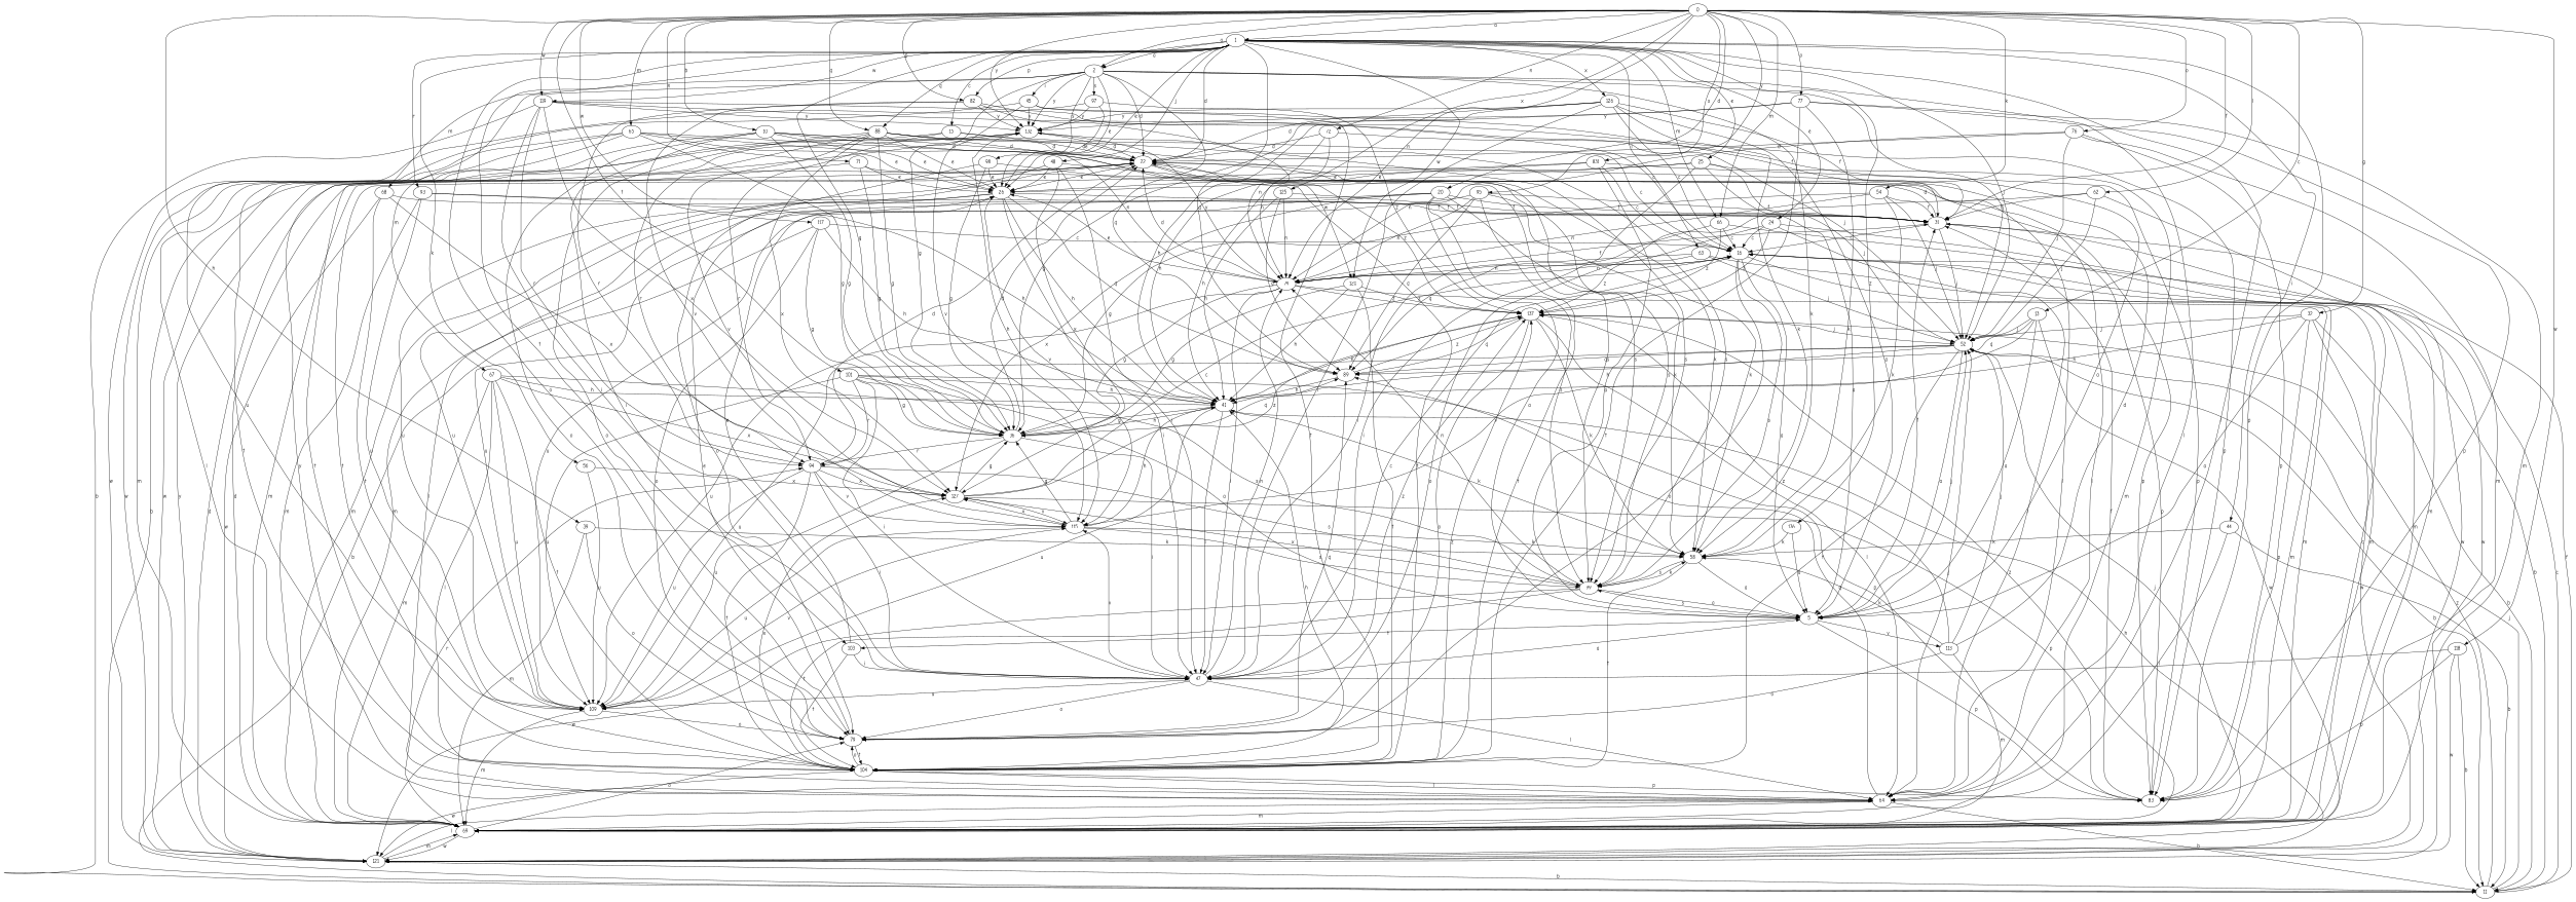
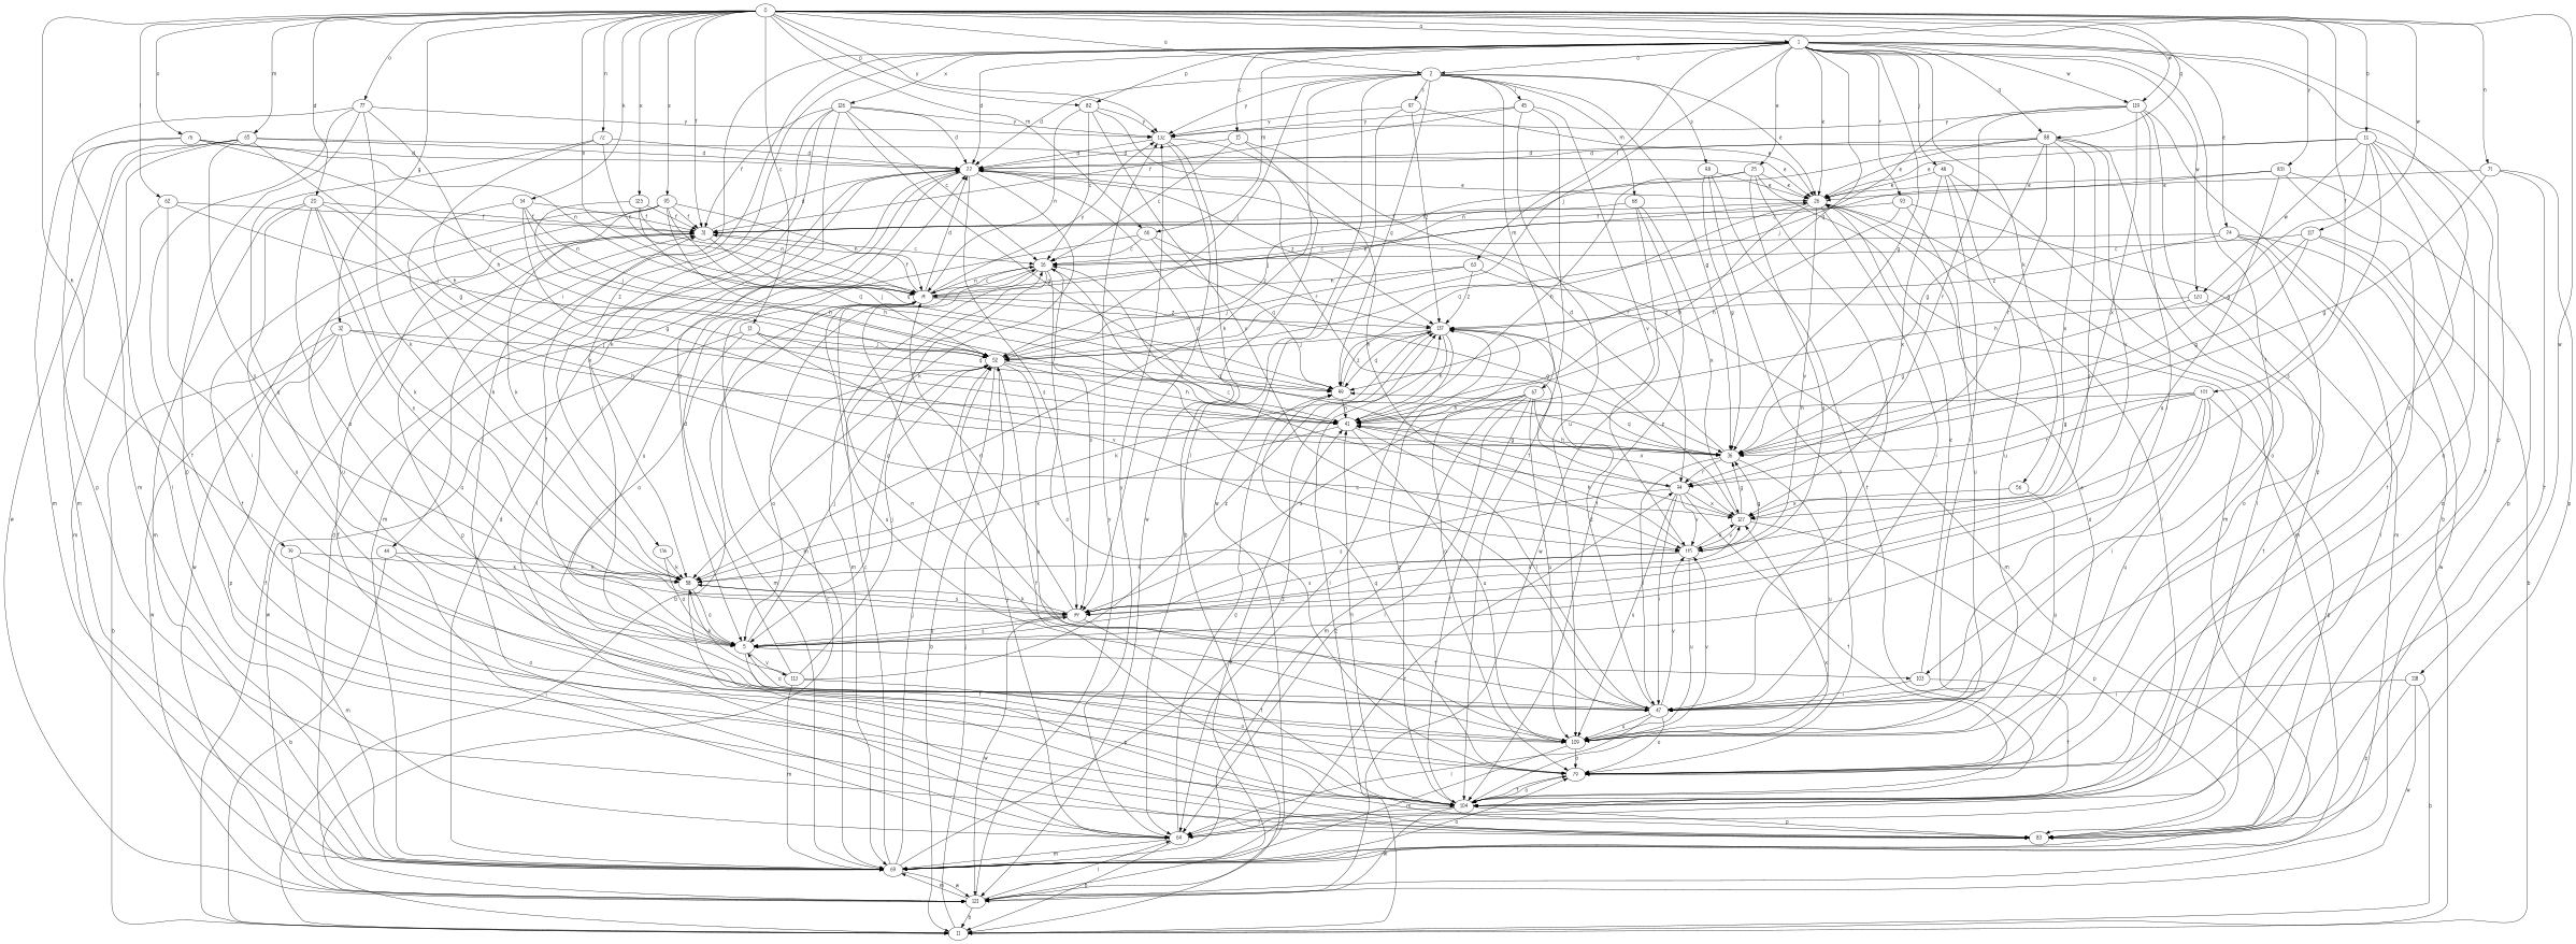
  strict digraph {
    fontname="Comic Neue"
    node [fontname="Comic Neue"]
    edge [fontname="Comic Neue"]
    0
    1
    2
    10
    13
    20
    31
    32
    39
    54
    62
    65
    66
    71
    72
    74
    76
    77
    82
    88
    95
    101
    117
    118
    119
    125
    n27 [label=831]
    132
    15
    22
    24
    25
    26
    36
    44
    48
    52
    56
    63
    64
    79
    83
    89
    93
    103
    120
    126
    136
    45
    58
    67
    68
    97
    98
    99
    47
    104
    5
    115
    121
    69
    109
    127
    16
    11
    41
    137
    94
    113
    0 -> 1 [label=a]
    0 -> 2 [label=a]
    0 -> 10 [label=b]
    0 -> 13 [label=c]
    0 -> 20 [label=d]
    0 -> 31 [label=f]
    0 -> 32 [label=g]
    0 -> 39 [label=h]
    0 -> 54 [label=k]
    0 -> 62 [label=l]
    0 -> 65 [label=m]
    0 -> 66 [label=m]
    0 -> 71 [label=n]
    0 -> 72 [label=n]
    0 -> 74 [label=n]
    0 -> 76 [label=o]
    0 -> 77 [label=o]
    0 -> 82 [label=p]
    0 -> 88 [label=q]
    0 -> 95 [label=s]
    0 -> 101 [label=t]
    0 -> 117 [label=w]
    0 -> 118 [label=w]
    0 -> 119 [label=w]
    0 -> 125 [label=x]
    0 -> n27 [label=y]
    0 -> 132 [label=y]
    1 -> 2 [label=a]
    1 -> 66 [label=m]
    1 -> 82 [label=p]
    1 -> 88 [label=q]
    1 -> 119 [label=w]
    1 -> 15 [label=c]
    1 -> 22 [label=d]
    1 -> 24 [label=e]
    1 -> 25 [label=e]
    1 -> 26 [label=e]
    1 -> 36 [label=g]
    1 -> 44 [label=i]
    1 -> 48 [label=j]
    1 -> 52 [label=j]
    1 -> 56 [label=k]
    1 -> 63 [label=l]
    1 -> 64 [label=l]
    1 -> 79 [label=o]
    1 -> 83 [label=p]
    1 -> 89 [label=q]
    1 -> 93 [label=r]
    1 -> 103 [label=t]
    1 -> 120 [label=w]
    1 -> 126 [label=x]
    1 -> 136 [label=z]
    2 -> 132 [label=y]
    2 -> 22 [label=d]
    2 -> 26 [label=e]
    2 -> 36 [label=g]
    2 -> 52 [label=j]
    2 -> 64 [label=l]
    2 -> 89 [label=q]
    2 -> 45 [label=i]
    2 -> 58 [label=k]
    2 -> 67 [label=m]
    2 -> 68 [label=m]
    2 -> 97 [label=s]
    2 -> 98 [label=s]
    10 -> 22 [label=d]
    10 -> 26 [label=e]
    10 -> 36 [label=g]
    10 -> 79 [label=o]
    10 -> 120 [label=w]
    10 -> 99 [label=s]
    10 -> 47 [label=i]
    10 -> 104 [label=t]
    13 -> 52 [label=j]
    13 -> 89 [label=q]
    13 -> 5 [label=a]
    13 -> 115 [label=v]
    13 -> 121 [label=w]
    20 -> 31 [label=f]
    20 -> 58 [label=k]
    20 -> 99 [label=s]
    20 -> 5 [label=a]
    20 -> 69 [label=m]
    20 -> 109 [label=u]
    20 -> 127 [label=x]
    31 -> 22 [label=d]
    31 -> 52 [label=j]
    31 -> 83 [label=p]
    31 -> 121 [label=w]
    31 -> 16 [label=c]
    32 -> 52 [label=j]
    32 -> 83 [label=p]
    32 -> 5 [label=a]
    32 -> 121 [label=w]
    32 -> 11 [label=b]
    32 -> 41 [label=h]
    39 -> 79 [label=o]
    39 -> 58 [label=k]
    39 -> 69 [label=m]
    54 -> 31 [label=f]
    54 -> 74 [label=n]
    54 -> 36 [label=g]
    54 -> 52 [label=j]
    54 -> 58 [label=k]
    62 -> 31 [label=f]
    62 -> 52 [label=j]
    62 -> 47 [label=i]
    62 -> 69 [label=m]
    65 -> 22 [label=d]
    65 -> 26 [label=e]
    65 -> 36 [label=g]
    65 -> 64 [label=l]
    65 -> 99 [label=s]
    65 -> 121 [label=w]
    65 -> 69 [label=m]
    66 -> 89 [label=q]
    66 -> 69 [label=m]
    66 -> 16 [label=c]
    66 -> 137 [label=z]
    71 -> 26 [label=e]
    71 -> 36 [label=g]
    71 -> 83 [label=p]
    71 -> 104 [label=t]
    72 -> 74 [label=n]
    72 -> 22 [label=d]
    72 -> 5 [label=a]
    72 -> 41 [label=h]
    74 -> 31 [label=f]
    74 -> 132 [label=y]
    74 -> 22 [label=d]
    74 -> 26 [label=e]
    74 -> 36 [label=g]
    74 -> 47 [label=i]
    74 -> 69 [label=m]
    74 -> 109 [label=u]
    74 -> 16 [label=c]
    74 -> 137 [label=z]
    76 -> 74 [label=n]
    76 -> 22 [label=d]
    76 -> 52 [label=j]
    76 -> 83 [label=p]
    76 -> 69 [label=m]
    77 -> 132 [label=y]
    77 -> 83 [label=p]
    77 -> 58 [label=k]
    77 -> 104 [label=t]
    77 -> 69 [label=m]
    77 -> 41 [label=h]
    82 -> 74 [label=n]
    82 -> 132 [label=y]
    82 -> 115 [label=v]
    82 -> 16 [label=c]
    82 -> 94 [label=r]
    88 -> 74 [label=n]
    88 -> 22 [label=d]
    88 -> 26 [label=e]
    88 -> 36 [label=g]
    88 -> 79 [label=o]
    88 -> 99 [label=s]
    88 -> 115 [label=v]
    88 -> 127 [label=x]
    88 -> 94 [label=r]
    95 -> 31 [label=f]
    95 -> 74 [label=n]
    95 -> 89 [label=q]
    95 -> 58 [label=k]
    95 -> 104 [label=t]
    95 -> 109 [label=u]
    101 -> 36 [label=g]
    101 -> 83 [label=p]
    101 -> 47 [label=i]
    101 -> 5 [label=a]
    101 -> 109 [label=u]
    101 -> 41 [label=h]
    101 -> 94 [label=r]
    117 -> 36 [label=g]
    117 -> 79 [label=o]
    117 -> 16 [label=c]
    117 -> 11 [label=b]
    117 -> 41 [label=h]
    118 -> 83 [label=p]
    118 -> 47 [label=i]
    118 -> 121 [label=w]
    118 -> 11 [label=b]
    119 -> 132 [label=y]
    119 -> 52 [label=j]
    119 -> 83 [label=p]
    119 -> 47 [label=i]
    119 -> 127 [label=x]
    119 -> 11 [label=b]
    119 -> 94 [label=r]
    125 -> 31 [label=f]
    125 -> 74 [label=n]
    125 -> 89 [label=q]
    125 -> 41 [label=h]
    n27 -> 26 [label=e]
    n27 -> 83 [label=p]
    n27 -> 104 [label=t]
    n27 -> 5 [label=a]
    n27 -> 16 [label=c]
    132 -> 22 [label=d]
    132 -> 99 [label=s]
    132 -> 115 [label=h]
    132 -> 11 [label=b]
    15 -> 22 [label=d]
    15 -> 121 [label=w]
    15 -> 16 [label=c]
    15 -> 94 [label=r]
    22 -> 26 [label=e]
    22 -> 64 [label=l]
    22 -> 58 [label=k]
    22 -> 99 [label=s]
    22 -> 69 [label=m]
    22 -> 109 [label=u]
    22 -> 137 [label=z]
    24 -> 64 [label=l]
    24 -> 79 [label=o]
    24 -> 121 [label=w]
    24 -> 16 [label=c]
    24 -> 137 [label=z]
    25 -> 26 [label=e]
    25 -> 52 [label=j]
    25 -> 47 [label=i]
    25 -> 5 [label=a]
    25 -> 69 [label=m]
    25 -> 41 [label=h]
    26 -> 31 [label=f]
    26 -> 64 [label=l]
    26 -> 89 [label=q]
    26 -> 47 [label=i]
    26 -> 115 [label=v]
    26 -> 69 [label=m]
    26 -> 41 [label=h]
    36 -> 22 [label=d]
    36 -> 89 [label=q]
    36 -> 47 [label=i]
    36 -> 109 [label=u]
    36 -> 41 [label=h]
    36 -> 94 [label=r]
    44 -> 64 [label=l]
    44 -> 58 [label=k]
    44 -> 11 [label=b]
    48 -> 26 [label=e]
    48 -> 64 [label=l]
    48 -> 47 [label=i]
    48 -> 109 [label=u]
    48 -> 127 [label=x]
    52 -> 89 [label=q]
    52 -> 104 [label=t]
    52 -> 5 [label=a]
    52 -> 109 [label=u]
    52 -> 11 [label=b]
    52 -> 41 [label=h]
    56 -> 109 [label=u]
    56 -> 127 [label=x]
    63 -> 74 [label=n]
    63 -> 52 [label=j]
    63 -> 69 [label=m]
    63 -> 137 [label=z]
    64 -> 132 [label=y]
    64 -> 52 [label=j]
    64 -> 89 [label=q]
    64 -> 69 [label=m]
    64 -> 11 [label=b]
    79 -> 26 [label=e]
    79 -> 89 [label=q]
    79 -> 104 [label=t]
    83 -> 31 [label=f]
    89 -> 41 [label=h]
    89 -> 137 [label=z]
    93 -> 31 [label=f]
    93 -> 69 [label=m]
    93 -> 109 [label=u]
    93 -> 41 [label=h]
    103 -> 26 [label=e]
    103 -> 47 [label=i]
    103 -> 104 [label=t]
    120 -> 36 [label=g]
    120 -> 104 [label=t]
-   120 -> 41 [label=h]
+   95 -> 41 [label=h]
    120 -> 137 [label=z]
    126 -> 31 [label=f]
    126 -> 132 [label=y]
    126 -> 22 [label=d]
    126 -> 36 [label=g]
    126 -> 58 [label=k]
    126 -> 47 [label=i]
    126 -> 5 [label=a]
    126 -> 16 [label=c]
    136 -> 58 [label=k]
    136 -> 5 [label=a]
    45 -> 31 [label=f]
    45 -> 132 [label=y]
    45 -> 104 [label=t]
    45 -> 115 [label=v]
    45 -> 109 [label=u]
    58 -> 99 [label=s]
    58 -> 104 [label=t]
    58 -> 5 [label=a]
    67 -> 64 [label=l]
    67 -> 99 [label=s]
    67 -> 104 [label=t]
    67 -> 69 [label=m]
    67 -> 109 [label=u]
    67 -> 127 [label=x]
    67 -> 41 [label=h]
    68 -> 31 [label=f]
    68 -> 104 [label=t]
    68 -> 121 [label=w]
    68 -> 127 [label=x]
    97 -> 132 [label=y]
    97 -> 26 [label=e]
    97 -> 121 [label=w]
    97 -> 137 [label=z]
    98 -> 26 [label=e]
    98 -> 36 [label=g]
    98 -> 79 [label=o]
    98 -> 104 [label=t]
    99 -> 74 [label=n]
    99 -> 58 [label=k]
    99 -> 104 [label=t]
    99 -> 5 [label=a]
    99 -> 121 [label=w]
    99 -> 127 [label=x]
    47 -> 74 [label=n]
    47 -> 64 [label=l]
    47 -> 79 [label=o]
    47 -> 5 [label=a]
    47 -> 115 [label=v]
    47 -> 109 [label=u]
    47 -> 16 [label=c]
    47 -> 137 [label=z]
    104 -> 64 [label=l]
    104 -> 79 [label=o]
    104 -> 83 [label=p]
    104 -> 121 [label=w]
    104 -> 127 [label=x]
    104 -> 41 [label=h]
    104 -> 137 [label=z]
    5 -> 31 [label=f]
    5 -> 52 [label=j]
    5 -> 83 [label=p]
    5 -> 103 [label=t]
    5 -> 99 [label=s]
    5 -> 113 [label=v]
    115 -> 36 [label=g]
    115 -> 58 [label=k]
    115 -> 99 [label=s]
    115 -> 109 [label=u]
    115 -> 127 [label=x]
    115 -> 41 [label=h]
    121 -> 132 [label=y]
    121 -> 22 [label=d]
    121 -> 64 [label=l]
    121 -> 69 [label=m]
    121 -> 11 [label=b]
    121 -> 41 [label=h]
    69 -> 22 [label=d]
    69 -> 52 [label=j]
    69 -> 79 [label=o]
    69 -> 121 [label=w]
    69 -> 16 [label=c]
    69 -> 137 [label=z]
    69 -> 94 [label=r]
    109 -> 79 [label=o]
    109 -> 115 [label=v]
    109 -> 69 [label=m]
    127 -> 36 [label=g]
    127 -> 83 [label=p]
    127 -> 115 [label=v]
    127 -> 16 [label=c]
    127 -> 137 [label=z]
    16 -> 74 [label=n]
    16 -> 79 [label=o]
    16 -> 99 [label=s]
    16 -> 5 [label=a]
    16 -> 69 [label=m]
    16 -> 11 [label=b]
    11 -> 31 [label=f]
    11 -> 52 [label=j]
    11 -> 16 [label=c]
    11 -> 137 [label=z]
    41 -> 36 [label=g]
    41 -> 58 [label=k]
    41 -> 47 [label=i]
    41 -> 109 [label=u]
    137 -> 52 [label=j]
    137 -> 64 [label=l]
    137 -> 79 [label=o]
    137 -> 89 [label=q]
    137 -> 58 [label=k]
    137 -> 41 [label=h]
    94 -> 22 [label=d]
    94 -> 99 [label=s]
    94 -> 47 [label=i]
    94 -> 104 [label=t]
    94 -> 115 [label=v]
    94 -> 109 [label=u]
    94 -> 127 [label=x]
    113 -> 22 [label=d]
    113 -> 52 [label=j]
    113 -> 79 [label=o]
    113 -> 58 [label=k]
    113 -> 69 [label=m]
    113 -> 137 [label=z]
  }
